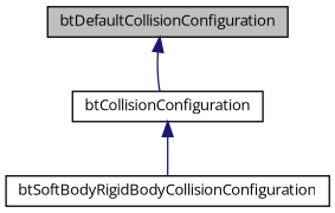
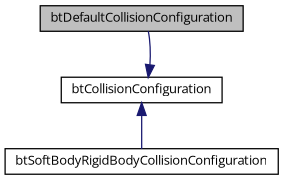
  digraph {
    fontname="Open Sans"
    node [color=black fontname="Open Sans" fontsize=10 shape=record]
    edge [color=midnightblue dir=back fontname="Open Sans" fontsize=10 labelfontname=FreeSans labelfontsize=10 style=solid]
    n1 [fillcolor=grey75 fontcolor=black height=0.2 label=btDefaultCollisionConfiguration style=filled width=0.4]
    n2 [height=0.2 label=btSoftBodyRigidBodyCollisionConfiguration width=0.4]
    n3 [height=0.2 label=btCollisionConfiguration width=0.4]
-   n1 -> n3
+   n3 -> n1
    n3 -> n2
  }
